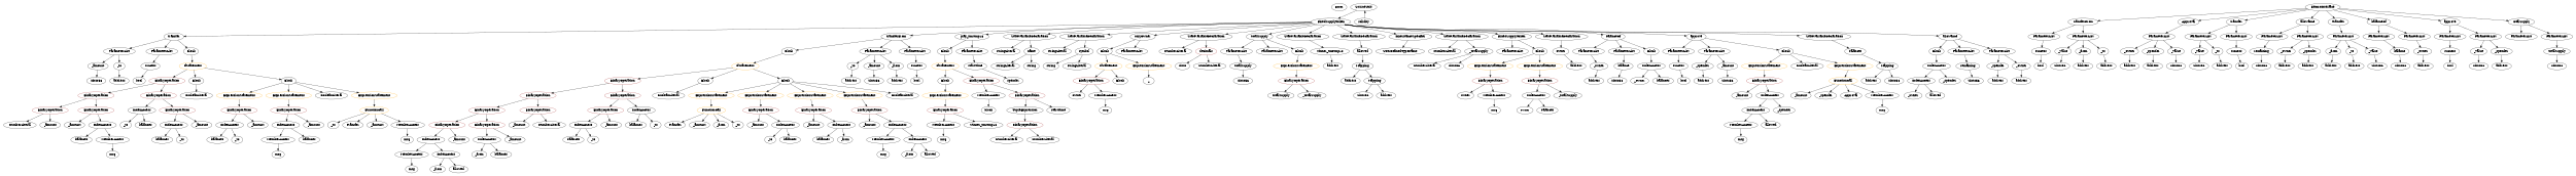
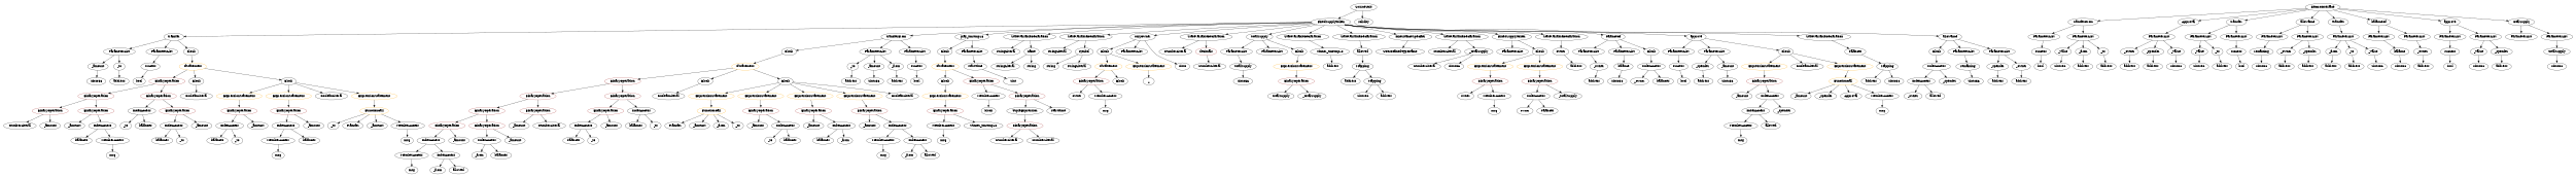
  strict digraph {
    node [color=black]
-   Enter [height=0.5 width=0.83628 color=""]
    n2 [height=0.5 label=balances width=1.1828]
    n3 [height=0.5 label=TupleExpression width=2.0422]
    n4 [color=brown height=0.5 label=BinaryOperation width=1.9867]
    n5 [height=0.5 label=NumberLiteral width=1.765]
    n6 [height=0.5 label=NumberLiteral width=1.765]
    n7 [height=0.5 label=_amount width=1.1967]
    n8 [height=0.5 label=_amount width=1.1967]
    n9 [height=0.5 label=NumberLiteral width=1.765]
    n10 [height=0.5 label=balances width=1.1828]
    n11 [height=0.5 label=Mapping width=1.2105]
    n12 [height=0.5 label=address width=1.0996]
    n13 [height=0.5 label=uint256 width=1.0442]
    n14 [height=0.5 label=balances width=1.1828]
    n15 [height=0.5 label=transfer width=1.0719]
    n16 [height=0.5 label=ParameterList width=1.7095]
    n17 [height=0.5 label=ParameterList width=1.7095]
    n18 [height=0.5 label=Block width=0.90558]
    n19 [height=0.5 label=_amount width=1.1967]
    n20 [height=0.5 label=_to width=0.75]
    n21 [height=0.5 label=success width=1.1135]
    n22 [color=orange height=0.5 label=IfStatement width=1.4739]
    n23 [height=0.5 label=uint256 width=1.0442]
    n24 [height=0.5 label=address width=1.0996]
    n25 [height=0.5 label=bool width=0.76697]
    n26 [color=brown height=0.5 label=BinaryOperation width=1.9867]
    n27 [height=0.5 label=Block width=0.90558]
    n28 [height=0.5 label=Block width=0.90558]
    n29 [height=0.5 label=ParameterList width=1.7095]
    n30 [height=0.5 label=remaining width=1.2798]
    n31 [height=0.5 label=uint256 width=1.0442]
    n32 [height=0.5 label=ParameterList width=1.7095]
    n33 [height=0.5 label=ParameterList width=1.7095]
    n34 [height=0.5 label=_owner width=1.0719]
    n35 [height=0.5 label=_spender width=1.2521]
    n36 [height=0.5 label=_value width=0.96103]
    n37 [height=0.5 label=address width=1.0996]
    n38 [height=0.5 label=address width=1.0996]
    n39 [height=0.5 label=uint256 width=1.0442]
    n40 [color=orange height=0.5 label=IfStatement width=1.4739]
    n41 [color=brown height=0.5 label=BinaryOperation width=1.9867]
    n42 [height=0.5 label=Block width=0.90558]
    n43 [height=0.5 label=owner width=0.93331]
    n44 [height=0.5 label=MemberAccess width=1.9174]
    n45 [height=0.5 label=msg width=0.75]
    n46 [height=0.5 label=balances width=1.1828]
    n47 [height=0.5 label=transferFrom width=1.6402]
    n48 [height=0.5 label=Block width=0.90558]
    n49 [height=0.5 label=ParameterList width=1.7095]
    n50 [height=0.5 label=ParameterList width=1.7095]
    n51 [color=orange height=0.5 label=IfStatement width=1.4739]
    n52 [height=0.5 label=_to width=0.75]
    n53 [height=0.5 label=_amount width=1.1967]
    n54 [height=0.5 label=_from width=0.93331]
    n55 [height=0.5 label=success width=1.1135]
    n56 [color=brown height=0.5 label=BinaryOperation width=1.9867]
    n57 [height=0.5 label=Block width=0.90558]
    n58 [height=0.5 label=Block width=0.90558]
    n59 [height=0.5 label=address width=1.0996]
    n60 [height=0.5 label=uint256 width=1.0442]
    n61 [height=0.5 label=address width=1.0996]
    n62 [height=0.5 label=bool width=0.76697]
    n63 [height=0.5 label=success width=1.1135]
    n64 [height=0.5 label=bool width=0.76697]
    n65 [height=0.5 label=totalSupply width=1.4739]
    n66 [height=0.5 label=uint256 width=1.0442]
    n67 [height=0.5 label=play_tmstmp18 width=1.8897]
    n68 [height=0.5 label=Block width=0.90558]
    n69 [height=0.5 label=ParameterList width=1.7095]
    n70 [color=orange height=0.5 label=IfStatement width=1.4739]
    n71 [height=0.5 label=startTime width=1.266]
    n72 [height=0.5 label=Block width=0.90558]
    n73 [color=brown height=0.5 label=BinaryOperation width=1.9867]
-   n74 [height=0.5 label=spender width=0.75]
+   n74 [height=0.5 label=uint width=0.75]
    n75 [height=0.5 label=ParameterList width=1.7095]
    n76 [height=0.5 label=balance width=1.0719]
    n77 [height=0.5 label=uint256 width=1.0442]
    n78 [height=0.5 label=string width=0.864]
    n79 [color=orange height=0.5 label=ExpressionStatement width=2.458]
    n80 [color=brown height=0.5 label=BinaryOperation width=1.9867]
    n81 [height=0.5 label=owner width=0.93331]
    n82 [height=0.5 label=MemberAccess width=1.9174]
    n83 [height=0.5 label=msg width=0.75]
    n84 [height=0.5 label=uint256 width=1.0442]
    n85 [height=0.5 label=_spender width=1.2521]
    n86 [height=0.5 label=address width=1.0996]
    n87 [color=orange height=0.5 label=ExpressionStatement width=2.458]
    n88 [color=orange height=0.5 label=FunctionCall width=1.6125]
    n89 [height=0.5 label=Transfer width=1.1689]
    n90 [height=0.5 label=_amount width=1.1967]
    n91 [height=0.5 label=_from width=0.93331]
    n92 [height=0.5 label=_to width=0.75]
    n93 [height=0.5 label=IndexAccess width=1.6402]
    n94 [height=0.5 label=_owner width=1.0719]
    n95 [height=0.5 label=allowed width=1.0858]
    n96 [height=0.5 label=_amount width=1.1967]
    n97 [color=brown height=0.5 label=BinaryOperation width=1.9867]
    n98 [color=brown height=0.5 label=BinaryOperation width=1.9867]
    n99 [height=0.5 label=BooleanLiteral width=1.7788]
    n100 [color=orange height=0.5 label=ExpressionStatement width=2.458]
    n101 [color=orange height=0.5 label=ExpressionStatement width=2.458]
    n102 [color=orange height=0.5 label=ExpressionStatement width=2.458]
    n103 [height=0.5 label=BooleanLiteral width=1.7788]
    n104 [height=0.5 label=address width=1.0996]
    n105 [height=0.5 label=address width=1.0996]
    n106 [height=0.5 label=_to width=0.75]
    n107 [height=0.5 label=bool width=0.76697]
    n108 [height=0.5 label=ParameterList width=1.7095]
    n109 [height=0.5 label=_value width=0.96103]
    n110 [height=0.5 label=_to width=0.75]
    n111 [height=0.5 label=uint256 width=1.0442]
    n112 [height=0.5 label=address width=1.0996]
    n113 [height=0.5 label=winner_tmstmp18 width=2.1392]
    n114 [height=0.5 label=address width=1.0996]
    n115 [height=0.5 label=totalSupply width=1.4739]
    n116 [height=0.5 label=StateVariableDeclaration width=2.8184]
    n117 [height=0.5 label=stringLiteral width=1.5016]
    n118 [height=0.5 label=name width=0.83628]
    n119 [height=0.5 label=stringLiteral width=1.5016]
    n120 [height=0.5 label=string width=0.864]
    n121 [height=0.5 label=ParameterList width=1.7095]
    n122 [height=0.5 label=totalSupply width=1.4739]
    n123 [height=0.5 label=uint256 width=1.0442]
    n124 [height=0.5 label=_to width=0.75]
    n125 [height=0.5 label=owner width=0.93331]
    n126 [height=0.5 label=address width=1.0996]
    n127 [color=brown height=0.5 label=BinaryOperation width=1.9867]
    n128 [height=0.5 label=NumberLiteral width=1.765]
    n129 [height=0.5 label=_amount width=1.1967]
    n130 [height=0.5 label=IndexAccess width=1.6402]
    n131 [height=0.5 label=_spender width=1.2521]
    n132 [color=brown height=0.5 label=BinaryOperation width=1.9867]
    n133 [color=brown height=0.5 label=BinaryOperation width=1.9867]
    n134 [height=0.5 label=_amount width=1.1967]
    n135 [height=0.5 label=IndexAccess width=1.6402]
    n136 [height=0.5 label=balances width=1.1828]
    n137 [height=0.5 label=MemberAccess width=1.9174]
    n138 [height=0.5 label=StateVariableDeclaration width=2.8184]
    n139 [height=0.5 label=stringLiteral width=1.5016]
    n140 [height=0.5 label=symbol width=1.0581]
    n141 [height=0.5 label=stringLiteral width=1.5016]
    n142 [color=brown height=0.5 label=BinaryOperation width=1.9867]
    n143 [height=0.5 label=IndexAccess width=1.6402]
    n144 [height=0.5 label=_amount width=1.1967]
    n145 [height=0.5 label=MemberAccess width=1.9174]
    n146 [height=0.5 label=balances width=1.1828]
    n147 [height=0.5 label=msg width=0.75]
    n148 [color=brown height=0.5 label=BinaryOperation width=1.9867]
    n149 [height=0.5 label=MemberAccess width=1.9174]
    n150 [height=0.5 label=winner_tmstmp18 width=2.1392]
    n151 [height=0.5 label=msg width=0.75]
    n152 [color=orange height=0.5 label=ExpressionStatement width=2.458]
    n153 [color=brown height=0.5 label=BinaryOperation width=1.9867]
    n154 [height=0.5 label=IndexAccess width=1.6402]
    n155 [height=0.5 label=IndexAccess width=1.6402]
    n156 [height=0.5 label=_spender width=1.2521]
    n157 [height=0.5 label=_amount width=1.1967]
    n158 [height=0.5 label=_spender width=1.2521]
    n159 [height=0.5 label=address width=1.0996]
    n160 [color=brown height=0.5 label=BinaryOperation width=1.9867]
    n161 [height=0.5 label=IndexAccess width=1.6402]
    n162 [height=0.5 label=_totalSupply width=1.6125]
    n163 [height=0.5 label=owner width=0.93331]
    n164 [height=0.5 label=balances width=1.1828]
    n165 [height=0.5 label=bool width=0.76697]
    n166 [height=0.5 label=ERC20Interface width=1.959]
    n167 [height=0.5 label=transferFrom width=1.6402]
    n168 [height=0.5 label=Approval width=1.266]
    n169 [height=0.5 label=transfer width=1.0719]
    n170 [height=0.5 label=allowance width=1.3076]
    n171 [height=0.5 label=Transfer width=1.1689]
    n172 [height=0.5 label=balanceOf width=1.3491]
    n173 [height=0.5 label=approve width=1.1412]
    n174 [height=0.5 label=totalSupply width=1.4739]
    n175 [height=0.5 label=ParameterList width=1.7095]
    n176 [height=0.5 label=ParameterList width=1.7095]
    n177 [height=0.5 label=ParameterList width=1.7095]
    n178 [height=0.5 label=ParameterList width=1.7095]
    n179 [height=0.5 label=ParameterList width=1.7095]
    n180 [height=0.5 label=ParameterList width=1.7095]
    n181 [height=0.5 label=ParameterList width=1.7095]
    n182 [height=0.5 label=ParameterList width=1.7095]
    n183 [height=0.5 label=ParameterList width=1.7095]
    n184 [height=0.5 label=success width=1.1135]
    n185 [height=0.5 label=_value width=0.96103]
    n186 [height=0.5 label=_from width=0.93331]
    n187 [height=0.5 label=_to width=0.75]
    n188 [height=0.5 label=_owner width=1.0719]
    n189 [height=0.5 label=_spender width=1.2521]
    n190 [height=0.5 label=_from width=0.93331]
    n191 [height=0.5 label=_to width=0.75]
    n192 [height=0.5 label=_value width=0.96103]
    n193 [height=0.5 label=_owner width=1.0719]
    n194 [height=0.5 label=success width=1.1135]
    n195 [height=0.5 label=_value width=0.96103]
    n196 [height=0.5 label=_spender width=1.2521]
    n197 [height=0.5 label=IndexAccess width=1.6402]
    n198 [height=0.5 label=balances width=1.1828]
    n199 [height=0.5 label=_to width=0.75]
    n200 [height=0.5 label=NumberLiteral width=1.765]
    n201 [height=0.5 label=ParameterList width=1.7095]
    n202 [height=0.5 label=_owner width=1.0719]
    n203 [height=0.5 label=address width=1.0996]
    n204 [height=0.5 label=_to width=0.75]
    n205 [height=0.5 label=msg width=0.75]
    n206 [height=0.5 label=onlyOwner width=1.4323]
    n207 [height=0.5 label=Block width=0.90558]
    n208 [height=0.5 label=ParameterList width=1.7095]
    n209 [color=orange height=0.5 label=ExpressionStatement width=2.458]
    n210 [height=0.5 label=_ width=0.75]
    n211 [height=0.5 label=_from width=0.93331]
    n212 [height=0.5 label=uint256 width=1.0442]
    n213 [height=0.5 label=MemberAccess width=1.9174]
    n214 [height=0.5 label=msg width=0.75]
    n215 [height=0.5 label=IndexAccess width=1.6402]
    n216 [height=0.5 label=_owner width=1.0719]
    n217 [height=0.5 label=balances width=1.1828]
    n218 [height=0.5 label=_from width=0.93331]
    n219 [height=0.5 label=IndexAccess width=1.6402]
    n220 [height=0.5 label=StateVariableDeclaration width=2.8184]
    n221 [color=brown height=0.5 label=decimals width=1.1967]
    n222 [height=0.5 label=uint3 width=0.7947]
    n223 [height=0.5 label=IndexAccess width=1.6402]
    n224 [height=0.5 label=Block width=0.90558]
    n225 [height=0.5 label=uint256 width=1.0442]
    n226 [height=0.5 label=address width=1.0996]
    n227 [height=0.5 label=ParameterList width=1.7095]
    n228 [height=0.5 label=MemberAccess width=1.9174]
    n229 [height=0.5 label=msg width=0.75]
    n230 [height=0.5 label=MemberAccess width=1.9174]
    n231 [height=0.5 label=block width=0.87786]
    n232 [height=0.5 label=totalSupply width=1.4739]
    n233 [height=0.5 label=Block width=0.90558]
    n234 [color=orange height=0.5 label=ExpressionStatement width=2.458]
    n235 [color=brown height=0.5 label=BinaryOperation width=1.9867]
    n236 [color=brown height=0.5 label=BinaryOperation width=1.9867]
    n237 [color=brown height=0.5 label=BinaryOperation width=1.9867]
    n238 [color=brown height=0.5 label=BinaryOperation width=1.9867]
    n239 [height=0.5 label=IndexAccess width=1.6402]
    n240 [color=brown height=0.5 label=BinaryOperation width=1.9867]
    n241 [color=brown height=0.5 label=BinaryOperation width=1.9867]
    n242 [color=brown height=0.5 label=BinaryOperation width=1.9867]
    n243 [color=orange height=0.5 label=ExpressionStatement width=2.458]
    n244 [color=brown height=0.5 label=BinaryOperation width=1.9867]
    n245 [height=0.5 label=_amount width=1.1967]
    n246 [height=0.5 label=BooleanLiteral width=1.7788]
    n247 [height=0.5 label=MemberAccess width=1.9174]
    n248 [height=0.5 label=msg width=0.75]
    n249 [height=0.5 label=StateVariableDeclaration width=2.8184]
    n250 [height=0.5 label=address width=1.0996]
    n251 [color=orange height=0.5 label=ExpressionStatement width=2.458]
    n252 [height=0.5 label=Transfer width=1.1689]
    n253 [color=orange height=0.5 label=ExpressionStatement width=2.458]
    n254 [color=brown height=0.5 label=BinaryOperation width=1.9867]
    n255 [height=0.5 label=startTime width=1.266]
    n256 [height=0.5 label=_to width=0.75]
    n257 [height=0.5 label=BooleanLiteral width=1.7788]
    n258 [height=0.5 label=_totalSupply width=1.6125]
    n259 [height=0.5 label=address width=1.0996]
    n260 [height=0.5 label=bool width=0.76697]
    n261 [color=brown height=0.5 label=BinaryOperation width=1.9867]
    n262 [color=brown height=0.5 label=BinaryOperation width=1.9867]
    n263 [height=0.5 label=IndexAccess width=1.6402]
    n264 [height=0.5 label=_amount width=1.1967]
    n265 [height=0.5 label=IndexAccess width=1.6402]
    n266 [height=0.5 label=_amount width=1.1967]
    n267 [height=0.5 label=IndexAccess width=1.6402]
    n268 [height=0.5 label=_from width=0.93331]
    n269 [height=0.5 label=balances width=1.1828]
    n270 [height=0.5 label=_amount width=1.1967]
    n271 [height=0.5 label=ParameterList width=1.7095]
    n272 [height=0.5 label=success width=1.1135]
    n273 [height=0.5 label=address width=1.0996]
    n274 [height=0.5 label=address width=1.0996]
    n275 [height=0.5 label=_amount width=1.1967]
    n276 [height=0.5 label=NumberLiteral width=1.765]
    n277 [height=0.5 label=IndexAccess width=1.6402]
    n278 [color=brown height=0.5 label=BinaryOperation width=1.9867]
    n279 [color=orange height=0.5 label=ExpressionStatement width=2.458]
    n280 [height=0.5 label=IndexAccess width=1.6402]
    n281 [color=brown height=0.5 label=BinaryOperation width=1.9867]
    n282 [color=orange height=0.5 label=FunctionCall width=1.6125]
    n283 [height=0.5 label=_amount width=1.1967]
    n284 [height=0.5 label=StateVariableDeclaration width=2.8184]
    n285 [height=0.5 label=allowed width=1.0858]
    n286 [height=0.5 label=Mapping width=1.2105]
    n287 [height=0.5 label=Mapping width=1.2105]
    n288 [height=0.5 label=IndexAccess width=1.6402]
    n289 [height=0.5 label=balances width=1.1828]
    n290 [height=0.5 label=_to width=0.75]
    n291 [height=0.5 label=balances width=1.1828]
    n292 [height=0.5 label=ParameterList width=1.7095]
    n293 [height=0.5 label=allowed width=1.0858]
    n294 [height=0.5 label=Block width=0.90558]
    n295 [color=orange height=0.5 label=ExpressionStatement width=2.458]
    n296 [height=0.5 label=allowed width=1.0858]
    n297 [height=0.5 label=balance width=1.0719]
    n298 [height=0.5 label=uint256 width=1.0442]
    n299 [height=0.5 label=uint256 width=1.0442]
    n300 [height=0.5 label=balances width=1.1828]
    n301 [height=0.5 label=_to width=0.75]
    n302 [height=0.5 label=_amount width=1.1967]
    n303 [height=0.5 label=_amount width=1.1967]
    n304 [height=0.5 label=MemberAccess width=1.9174]
    n305 [height=0.5 label=msg width=0.75]
    n306 [height=0.5 label=InheritanceSpecifier width=2.3333]
    n307 [height=0.5 label=UserDefinedTypeName width=2.7214]
    n308 [height=0.5 label=ParameterList width=1.7095]
    n309 [height=0.5 label=_amount width=1.1967]
    n310 [height=0.5 label=uint256 width=1.0442]
    n311 [height=0.5 label=_from width=0.93331]
    n312 [height=0.5 label=StateVariableDeclaration width=2.8184]
    n313 [height=0.5 label=NumberLiteral width=1.765]
    n314 [height=0.5 label=_totalSupply width=1.6125]
    n315 [height=0.5 label=NumberLiteral width=1.765]
    n316 [height=0.5 label=uint256 width=1.0442]
    n317 [height=0.5 label=IndexAccess width=1.6402]
    n318 [height=0.5 label=IndexAccess width=1.6402]
    n319 [height=0.5 label=address width=1.0996]
    n320 [height=0.5 label=ParameterList width=1.7095]
    n321 [height=0.5 label=_spender width=1.2521]
    n322 [height=0.5 label=BooleanLiteral width=1.7788]
    n323 [height=0.5 label=address width=1.0996]
    n324 [height=0.5 label=address width=1.0996]
    n325 [height=0.5 label=ParameterList width=1.7095]
    n326 [height=0.5 label=remaining width=1.2798]
    n327 [height=0.5 label=uint256 width=1.0442]
    n328 [height=0.5 label=allowed width=1.0858]
    n329 [height=0.5 label=SourceUnit width=1.46]
    n330 [height=0.5 label=FixedSupplyToken width=2.2778]
    n331 [height=0.5 label=solidity width=1.0442]
    n332 [height=0.5 label=FixedSupplyToken width=2.2778]
    n333 [height=0.5 label=StateVariableDeclaration width=2.8184]
    n334 [height=0.5 label=balanceOf width=1.3491]
    n335 [height=0.5 label=approve width=1.1412]
    n336 [height=0.5 label=StateVariableDeclaration width=2.8184]
    n337 [height=0.5 label=allowance width=1.3076]
    n338 [height=0.5 label=Block width=0.90558]
    n339 [height=0.5 label=Block width=0.90558]
    n340 [height=0.5 label=ParameterList width=1.7095]
    n341 [height=0.5 label=Approval width=1.266]
    n342 [height=0.5 label=address width=1.0996]
    n343 [height=0.5 label=msg width=0.75]
    n344 [color=orange height=0.5 label=ExpressionStatement width=2.458]
    n345 [height=0.5 label=_owner width=1.0719]
    n346 [color=orange height=0.5 label=FunctionCall width=1.6125]
    n347 [height=0.5 label=MemberAccess width=1.9174]
    n3 -> n4
    n4 -> n5
    n4 -> n6
    n10 -> n11
    n11 -> n12
    n11 -> n13
    n15 -> n16
    n15 -> n17
    n15 -> n18
    n16 -> n19
    n16 -> n20
    n17 -> n21
    n18 -> n22
    n19 -> n23
    n20 -> n24
    n21 -> n25
    n22 -> n26
    n22 -> n27
    n22 -> n28
    n26 -> n132
    n26 -> n278
    n27 -> n246
    n28 -> n243
    n28 -> n251
    n28 -> n257
    n28 -> n279
    n29 -> n30
    n30 -> n31
    n33 -> n34
    n33 -> n35
    n33 -> n36
    n34 -> n37
    n35 -> n38
    n36 -> n39
    n40 -> n41
    n40 -> n42
    n41 -> n43
    n41 -> n44
    n44 -> n45
    n47 -> n48
    n47 -> n49
    n47 -> n50
    n48 -> n51
    n49 -> n52
    n49 -> n53
    n49 -> n54
    n50 -> n55
    n51 -> n56
    n51 -> n57
    n51 -> n58
    n52 -> n59
    n53 -> n60
    n54 -> n61
    n55 -> n62
    n56 -> n97
    n56 -> n98
    n57 -> n99
    n58 -> n87
    n58 -> n100
    n58 -> n101
    n58 -> n102
    n58 -> n103
    n63 -> n64
    n65 -> n66
    n67 -> n68
    n67 -> n69
    n68 -> n70
    n69 -> n71
    n70 -> n72
    n70 -> n73
    n71 -> n74
    n72 -> n253
    n73 -> n230
    n73 -> n254
    n75 -> n76
    n76 -> n77
    n79 -> n80
    n80 -> n81
    n80 -> n82
    n82 -> n83
    n85 -> n86
    n87 -> n88
    n88 -> n89
    n88 -> n90
    n88 -> n91
    n88 -> n92
    n93 -> n94
    n93 -> n95
    n97 -> n236
    n97 -> n237
    n98 -> n238
    n98 -> n239
    n100 -> n240
    n101 -> n241
    n102 -> n242
    n108 -> n109
    n108 -> n110
    n109 -> n111
    n110 -> n112
    n113 -> n114
    n116 -> n117
    n116 -> n118
    n118 -> n119
    n118 -> n120
    n121 -> n122
    n122 -> n123
    n125 -> n126
    n127 -> n128
    n127 -> n129
    n130 -> n93
    n130 -> n131
    n132 -> n127
    n132 -> n133
    n133 -> n134
    n133 -> n135
    n135 -> n136
    n135 -> n137
    n137 -> n205
    n138 -> n139
    n138 -> n140
    n140 -> n78
    n140 -> n141
    n142 -> n143
    n142 -> n144
    n143 -> n145
    n143 -> n146
    n145 -> n147
    n148 -> n149
    n148 -> n150
    n149 -> n151
    n152 -> n153
    n153 -> n8
    n153 -> n154
    n154 -> n155
    n154 -> n156
    n155 -> n247
    n155 -> n293
    n158 -> n159
    n160 -> n161
    n160 -> n162
    n161 -> n163
    n161 -> n164
    n166 -> n167
    n166 -> n168
    n166 -> n169
    n166 -> n170
    n166 -> n171
    n166 -> n172
    n166 -> n173
    n166 -> n174
    n167 -> n175
    n167 -> n176
    n168 -> n33
    n169 -> n108
    n169 -> n177
    n170 -> n29
    n170 -> n178
    n171 -> n179
    n172 -> n75
    n172 -> n180
    n173 -> n181
    n173 -> n182
    n174 -> n32
    n174 -> n183
    n175 -> n184
    n176 -> n185
    n176 -> n186
    n176 -> n187
    n177 -> n63
    n178 -> n188
    n178 -> n189
    n179 -> n190
    n179 -> n191
    n179 -> n192
    n180 -> n193
    n181 -> n194
    n182 -> n195
    n182 -> n196
    n183 -> n65
    n184 -> n165
    n185 -> n299
    n186 -> n324
    n187 -> n323
    n188 -> n273
    n189 -> n274
    n190 -> n250
    n191 -> n259
    n192 -> n84
    n193 -> n105
    n194 -> n260
    n195 -> n225
    n196 -> n319
    n197 -> n198
    n197 -> n199
    n201 -> n202
    n202 -> n203
    n206 -> n207
    n206 -> n208
    n207 -> n40
    n207 -> n209
    n209 -> n210
    n213 -> n214
    n215 -> n216
    n215 -> n217
    n219 -> n2
    n219 -> n204
    n220 -> n200
    n220 -> n221
    n221 -> n9
-   n221 -> n222
+   n206 -> n222
    n223 -> n14
    n223 -> n106
    n224 -> n130
    n228 -> n229
    n230 -> n231
    n232 -> n121
    n232 -> n227
    n232 -> n233
    n233 -> n234
    n234 -> n235
    n235 -> n115
    n235 -> n258
    n236 -> n261
    n236 -> n262
    n237 -> n275
    n237 -> n276
    n238 -> n219
    n238 -> n283
    n239 -> n300
    n239 -> n301
    n240 -> n7
    n240 -> n288
    n241 -> n96
    n241 -> n277
    n242 -> n157
    n242 -> n317
    n243 -> n244
    n244 -> n197
    n244 -> n245
    n247 -> n248
    n249 -> n113
    n251 -> n142
    n253 -> n148
    n254 -> n3
    n254 -> n255
    n261 -> n263
    n261 -> n264
    n262 -> n265
    n262 -> n266
    n263 -> n228
    n263 -> n267
    n265 -> n268
    n265 -> n269
    n267 -> n218
    n267 -> n296
    n271 -> n272
    n272 -> n107
    n277 -> n46
    n277 -> n211
    n278 -> n280
    n278 -> n281
    n279 -> n282
    n280 -> n290
    n280 -> n291
    n281 -> n223
    n281 -> n302
    n282 -> n124
    n282 -> n252
    n282 -> n303
    n282 -> n304
    n284 -> n285
    n285 -> n286
    n286 -> n104
    n286 -> n287
    n287 -> n327
    n287 -> n342
    n288 -> n256
    n288 -> n289
    n294 -> n79
    n294 -> n295
    n295 -> n160
    n297 -> n298
    n304 -> n305
    n306 -> n307
    n308 -> n85
    n308 -> n309
    n309 -> n310
    n312 -> n313
    n312 -> n314
    n314 -> n315
    n314 -> n316
    n317 -> n213
    n317 -> n318
    n318 -> n311
    n318 -> n328
    n320 -> n297
    n325 -> n326
    n326 -> n212
    n329 -> n330
-   n331 -> n329
+   n329 -> n331
    n330 -> n15
    n330 -> n47
    n330 -> n67
    n330 -> n116
    n330 -> n138
    n330 -> n206
    n330 -> n220
    n330 -> n232
    n330 -> n249
    n330 -> n284
    n330 -> n306
    n330 -> n312
    n330 -> n332
    n330 -> n333
    n330 -> n334
    n330 -> n335
    n330 -> n336
    n330 -> n337
    n332 -> n292
    n332 -> n294
    n333 -> n125
    n334 -> n201
    n334 -> n320
    n334 -> n338
    n335 -> n271
    n335 -> n308
    n335 -> n339
    n336 -> n10
    n337 -> n224
    n337 -> n325
    n337 -> n340
    n338 -> n215
    n339 -> n152
    n339 -> n322
    n339 -> n344
    n340 -> n158
    n340 -> n345
    n344 -> n346
    n345 -> n226
    n346 -> n270
    n346 -> n321
    n346 -> n341
    n346 -> n347
    n347 -> n343
  }
